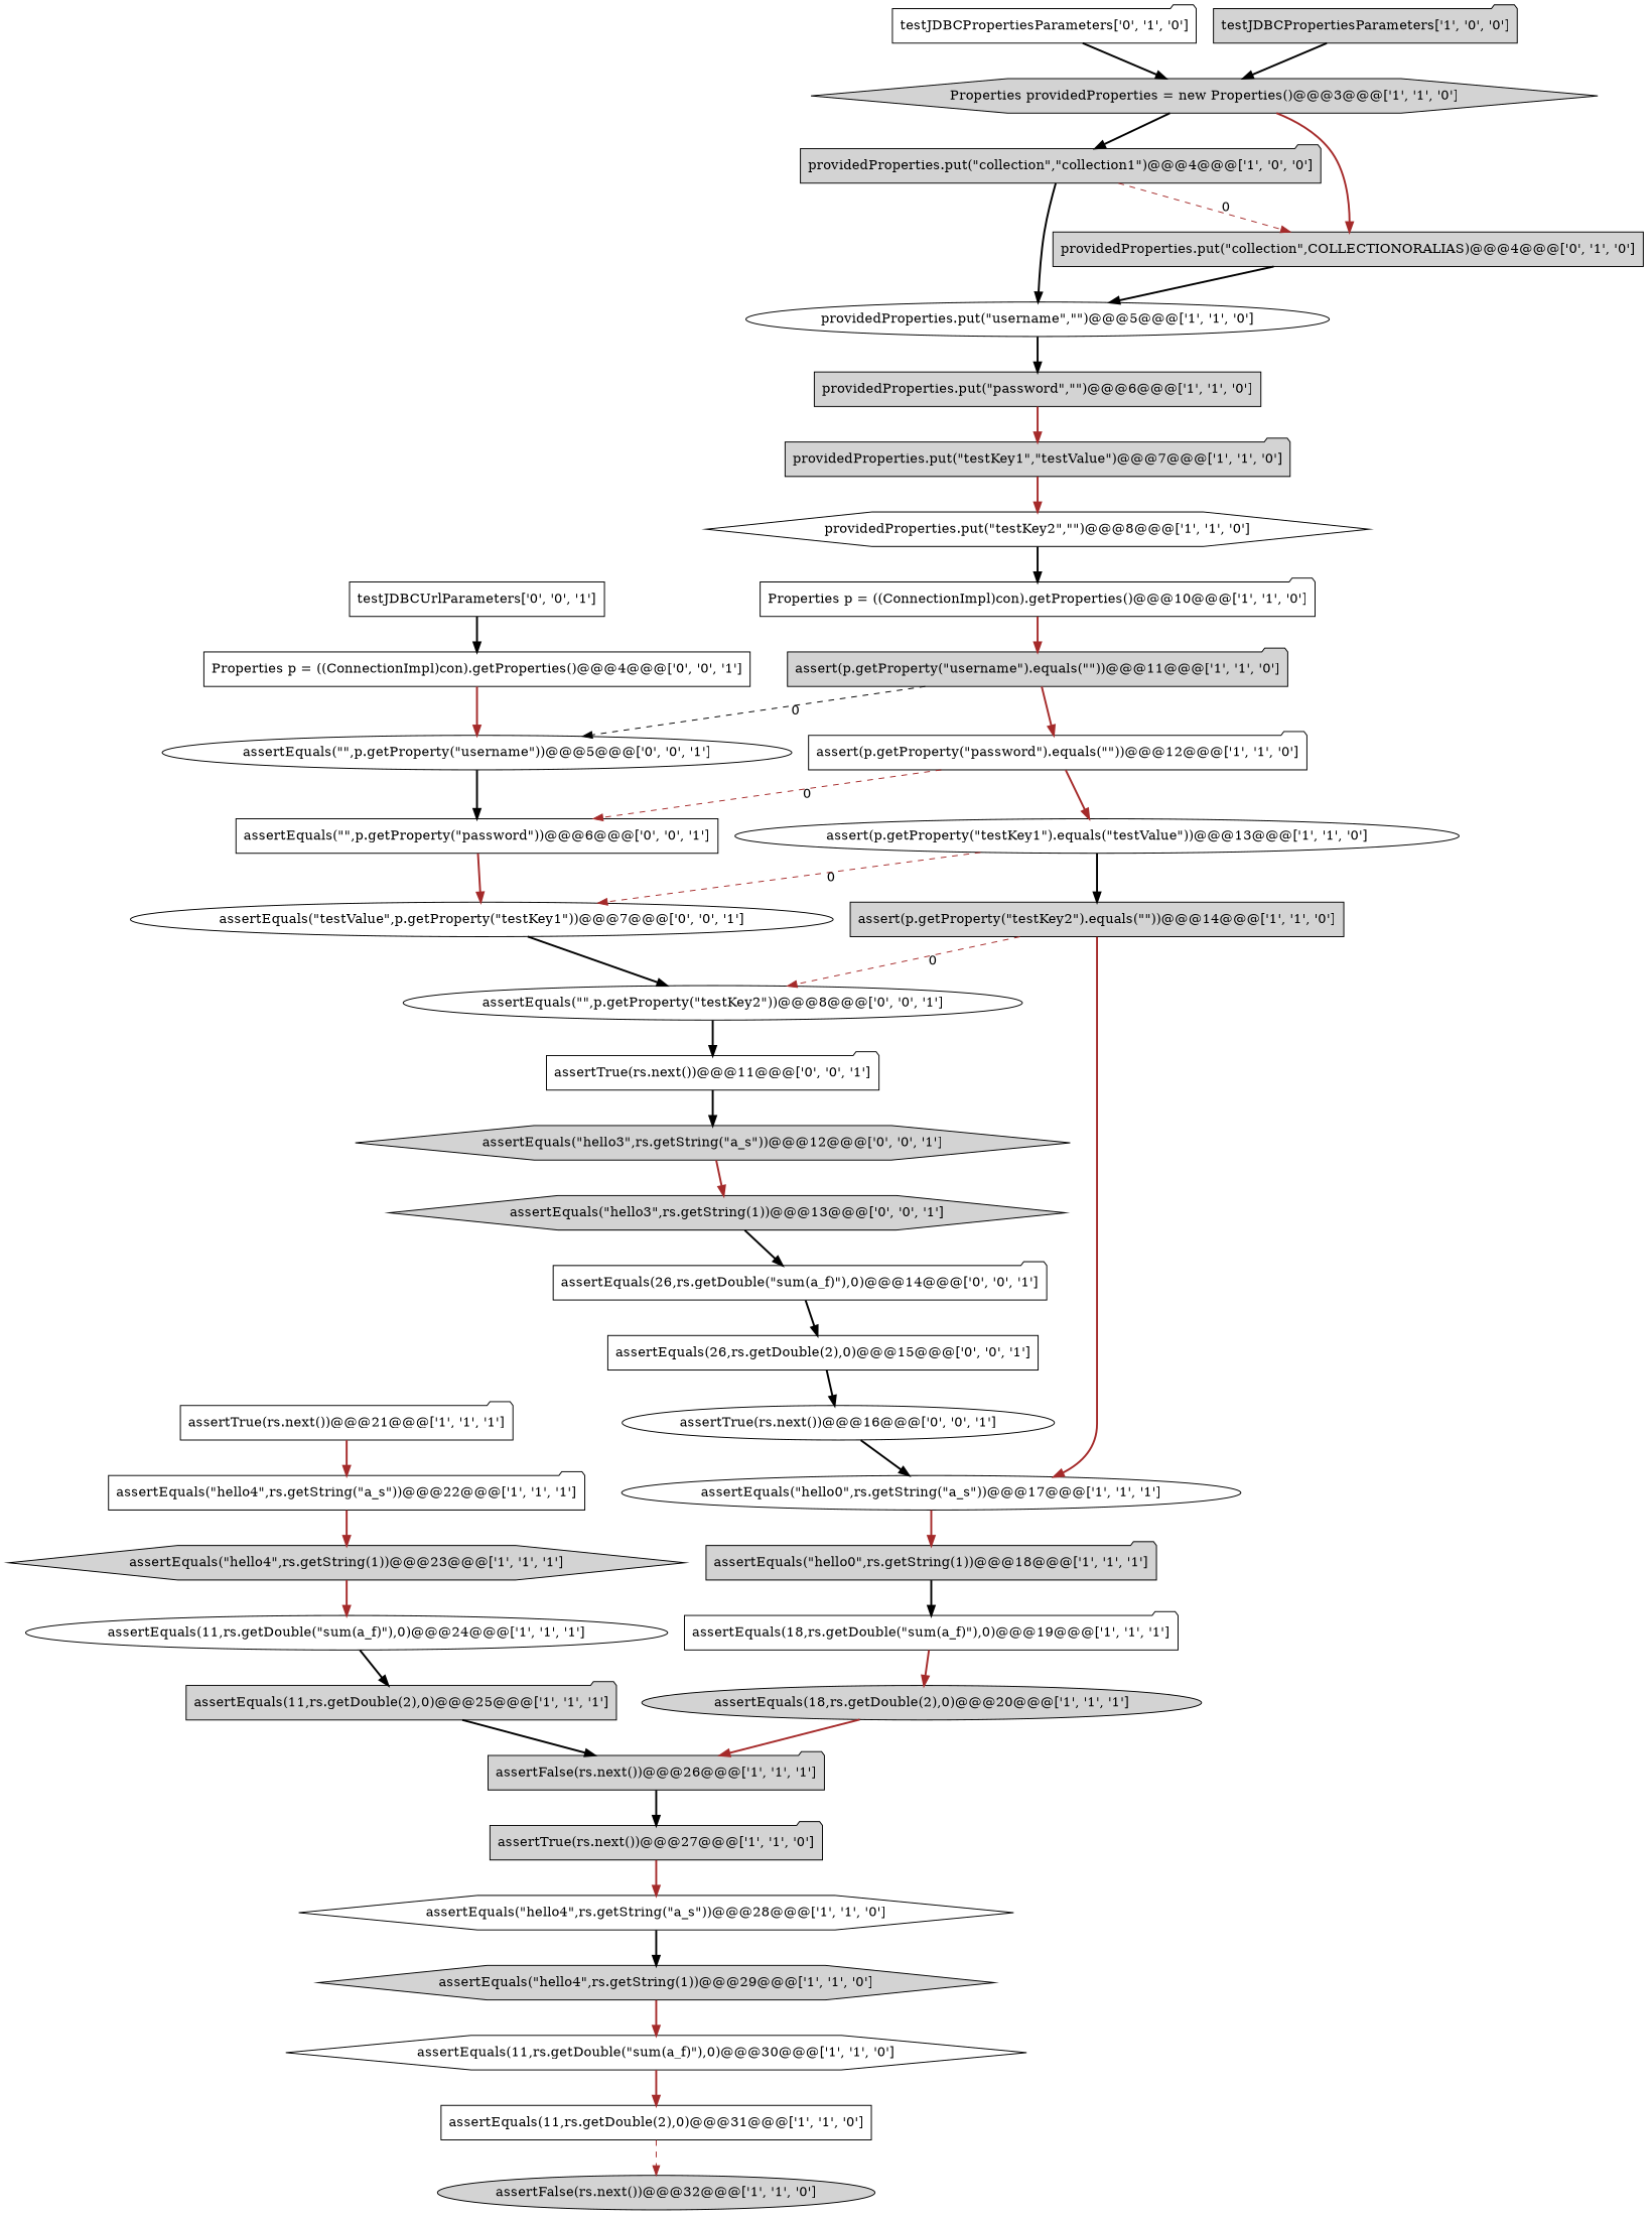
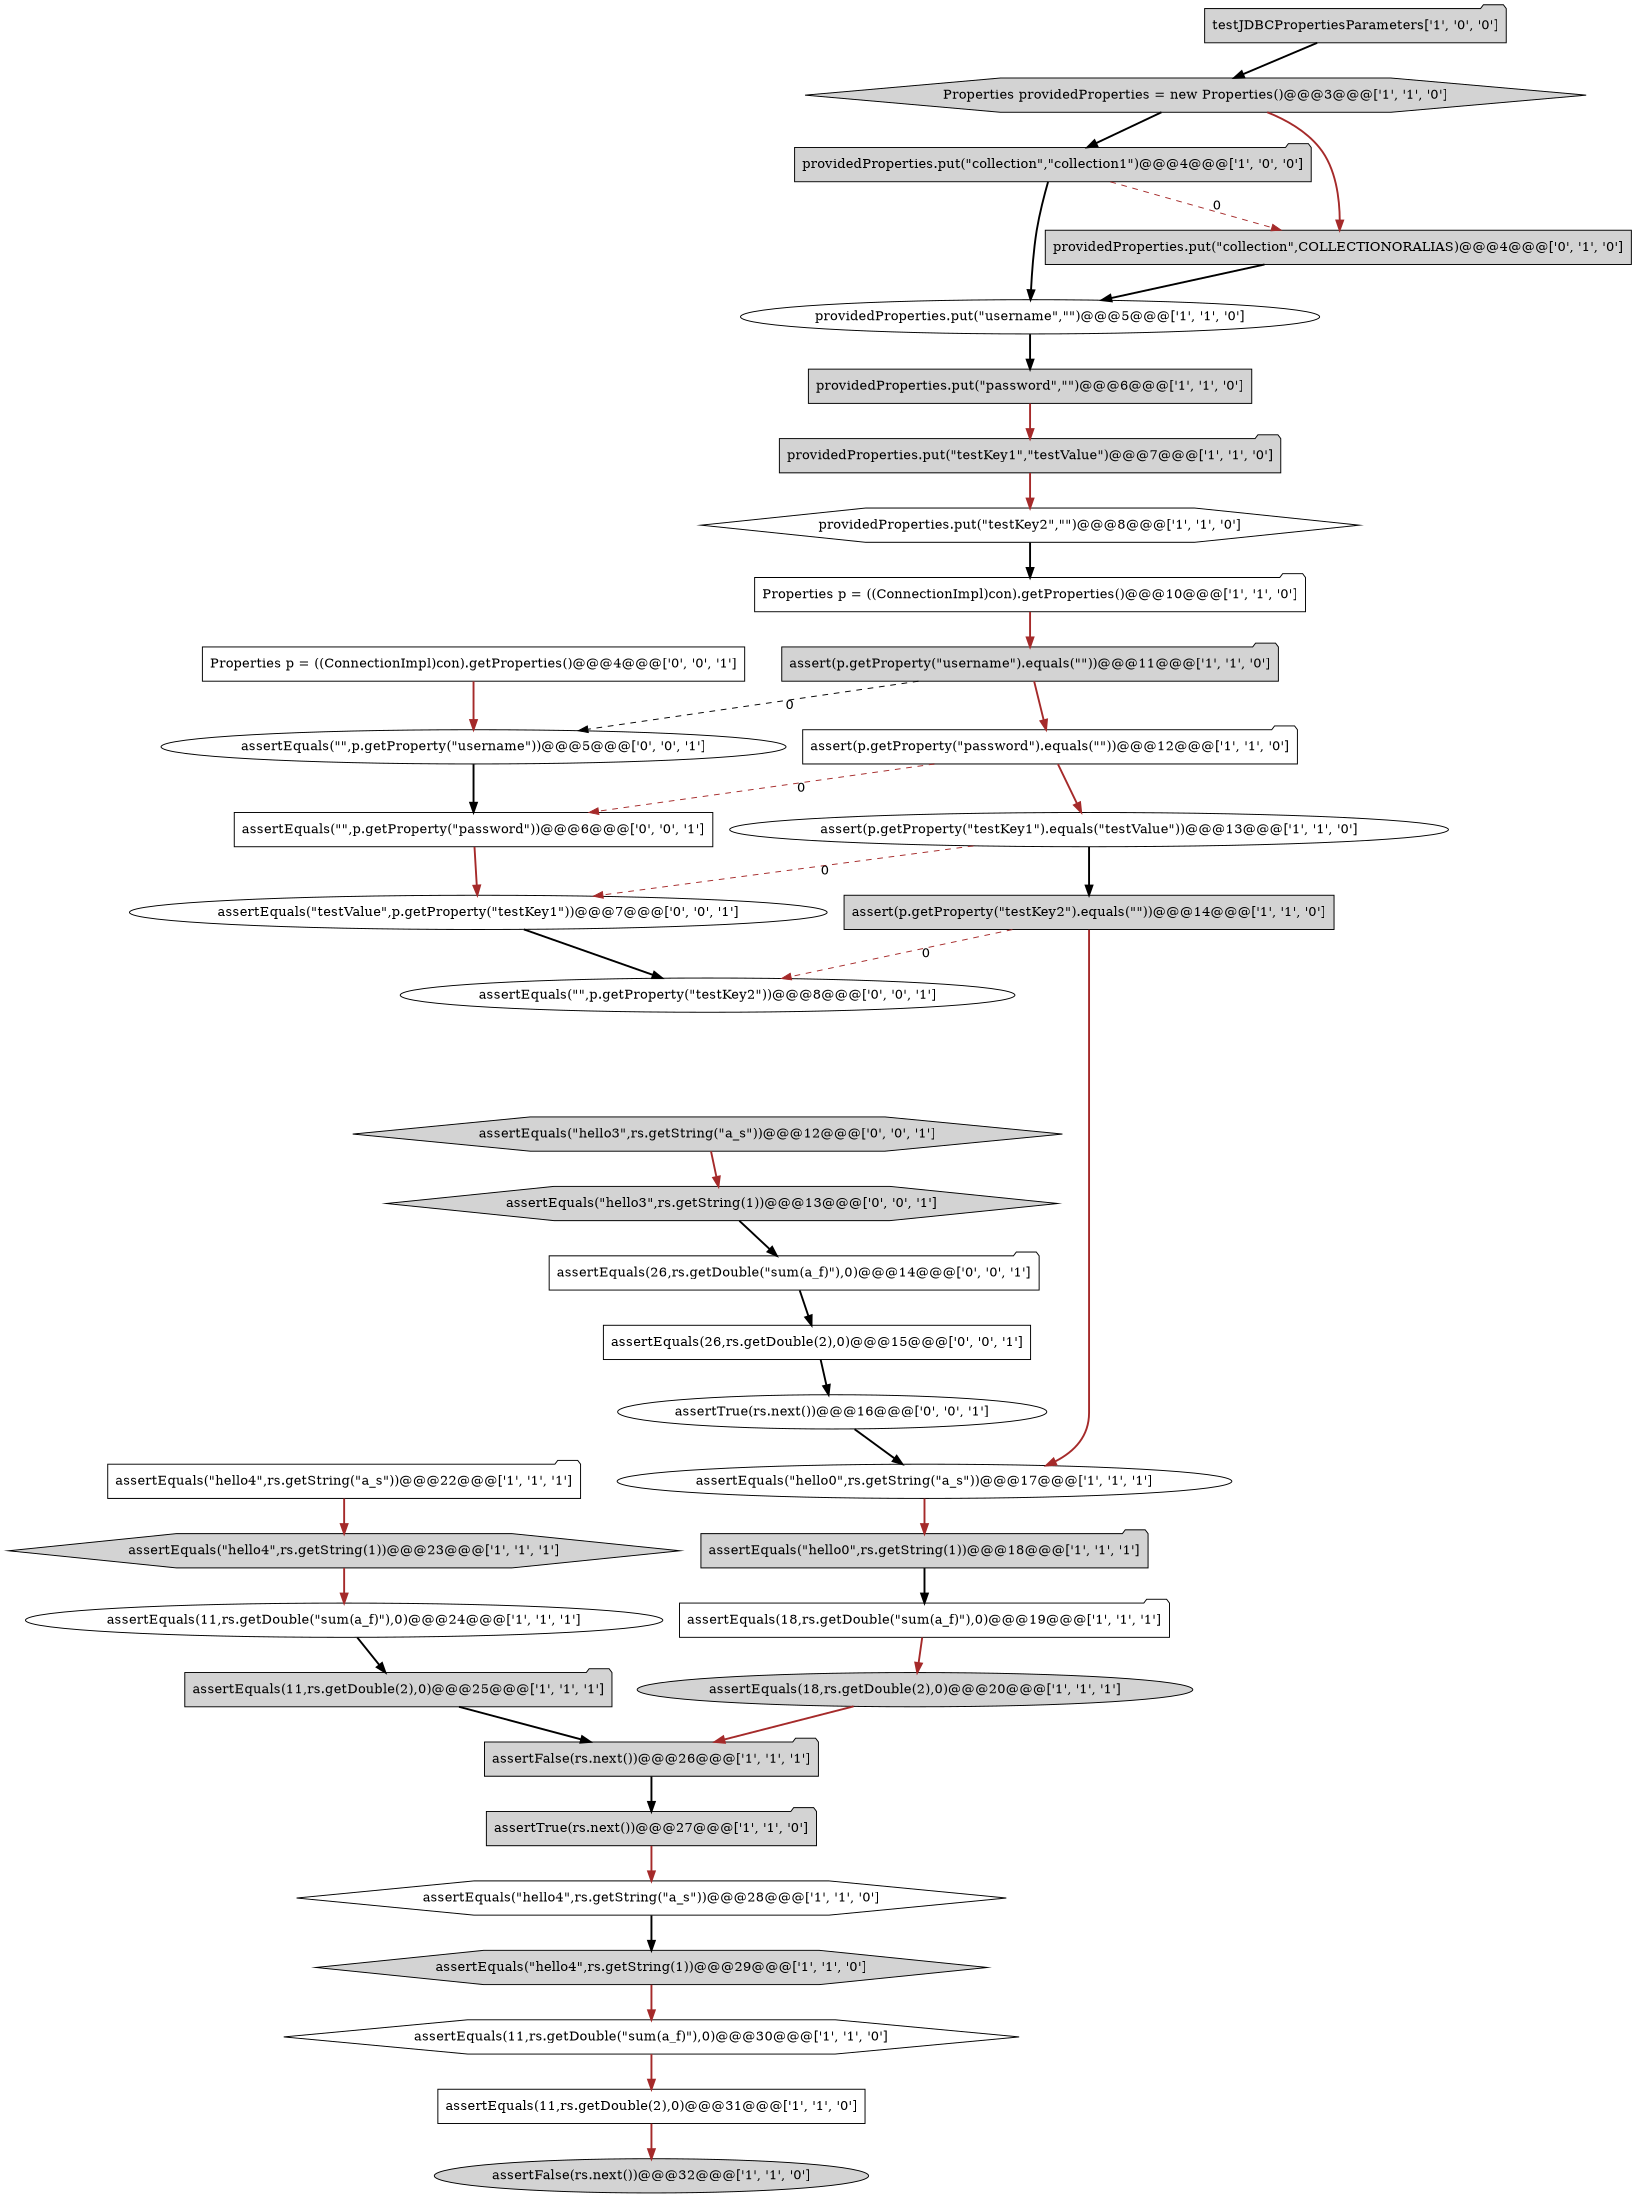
  digraph {
    node [fillcolor=white shape=folder style=filled]
    edge [color=brown style=bold]
    n1 [label="assert(p.getProperty(\"password\").equals(\"\"))@@@12@@@['1', '1', '0']"]
    n2 [label="assert(p.getProperty(\"testKey1\").equals(\"testValue\"))@@@13@@@['1', '1', '0']" shape=ellipse]
    n3 [label="assertEquals(\"\",p.getProperty(\"password\"))@@@6@@@['0', '0', '1']" shape=box]
    n4 [fillcolor=lightgrey label="assert(p.getProperty(\"testKey2\").equals(\"\"))@@@14@@@['1', '1', '0']" shape=box]
    n5 [label="assertEquals(\"testValue\",p.getProperty(\"testKey1\"))@@@7@@@['0', '0', '1']" shape=ellipse]
    n6 [fillcolor=lightgrey label="assertTrue(rs.next())@@@27@@@['1', '1', '0']"]
    n7 [label="assertEquals(\"hello4\",rs.getString(\"a_s\"))@@@28@@@['1', '1', '0']" shape=hexagon]
    n8 [fillcolor=lightgrey label="assertEquals(\"hello4\",rs.getString(1))@@@29@@@['1', '1', '0']" shape=hexagon]
    n9 [label="assertEquals(\"\",p.getProperty(\"testKey2\"))@@@8@@@['0', '0', '1']" shape=ellipse]
-   n10 [label="assertTrue(rs.next())@@@11@@@['0', '0', '1']"]
    n11 [fillcolor=lightgrey label="assertEquals(\"hello3\",rs.getString(\"a_s\"))@@@12@@@['0', '0', '1']" shape=hexagon]
    n12 [label="assertEquals(\"\",p.getProperty(\"username\"))@@@5@@@['0', '0', '1']" shape=ellipse]
    n13 [fillcolor=lightgrey label="providedProperties.put(\"collection\",\"collection1\")@@@4@@@['1', '0', '0']"]
    n14 [fillcolor=lightgrey label="providedProperties.put(\"collection\",COLLECTIONORALIAS)@@@4@@@['0', '1', '0']" shape=box]
    n15 [label="providedProperties.put(\"username\",\"\")@@@5@@@['1', '1', '0']" shape=ellipse]
    n16 [fillcolor=lightgrey label="providedProperties.put(\"password\",\"\")@@@6@@@['1', '1', '0']" shape=box]
    n17 [label="Properties p = ((ConnectionImpl)con).getProperties()@@@4@@@['0', '0', '1']" shape=box]
    n18 [fillcolor=lightgrey label="providedProperties.put(\"testKey1\",\"testValue\")@@@7@@@['1', '1', '0']"]
    n19 [label="assertEquals(11,rs.getDouble(\"sum(a_f)\"),0)@@@24@@@['1', '1', '1']" shape=ellipse]
    n20 [fillcolor=lightgrey label="assertEquals(11,rs.getDouble(2),0)@@@25@@@['1', '1', '1']"]
    n21 [fillcolor=lightgrey label="assertFalse(rs.next())@@@26@@@['1', '1', '1']"]
    n22 [label="Properties p = ((ConnectionImpl)con).getProperties()@@@10@@@['1', '1', '0']"]
    n23 [fillcolor=lightgrey label="assert(p.getProperty(\"username\").equals(\"\"))@@@11@@@['1', '1', '0']"]
    n24 [fillcolor=lightgrey label="assertEquals(\"hello0\",rs.getString(1))@@@18@@@['1', '1', '1']"]
    n25 [label="assertEquals(18,rs.getDouble(\"sum(a_f)\"),0)@@@19@@@['1', '1', '1']"]
    n26 [fillcolor=lightgrey label="assertEquals(18,rs.getDouble(2),0)@@@20@@@['1', '1', '1']" shape=ellipse]
    n27 [label="assertEquals(\"hello4\",rs.getString(\"a_s\"))@@@22@@@['1', '1', '1']"]
    n28 [fillcolor=lightgrey label="assertEquals(\"hello4\",rs.getString(1))@@@23@@@['1', '1', '1']" shape=hexagon]
    n29 [label="assertEquals(11,rs.getDouble(\"sum(a_f)\"),0)@@@30@@@['1', '1', '0']" shape=hexagon]
    n30 [label="assertEquals(11,rs.getDouble(2),0)@@@31@@@['1', '1', '0']" shape=box]
    n31 [fillcolor=lightgrey label="assertFalse(rs.next())@@@32@@@['1', '1', '0']" shape=ellipse]
    n32 [label="providedProperties.put(\"testKey2\",\"\")@@@8@@@['1', '1', '0']" shape=hexagon]
    n33 [fillcolor=lightgrey label="assertEquals(\"hello3\",rs.getString(1))@@@13@@@['0', '0', '1']" shape=hexagon]
    n34 [label="assertEquals(26,rs.getDouble(\"sum(a_f)\"),0)@@@14@@@['0', '0', '1']"]
    n35 [label="assertEquals(26,rs.getDouble(2),0)@@@15@@@['0', '0', '1']" shape=box]
    n36 [label="assertTrue(rs.next())@@@16@@@['0', '0', '1']" shape=ellipse]
    n37 [label="assertEquals(\"hello0\",rs.getString(\"a_s\"))@@@17@@@['1', '1', '1']" shape=ellipse]
    n38 [fillcolor=lightgrey label="Properties providedProperties = new Properties()@@@3@@@['1', '1', '0']" shape=hexagon]
-   n39 [label="testJDBCPropertiesParameters['0', '1', '0']"]
-   n40 [label="assertTrue(rs.next())@@@21@@@['1', '1', '1']"]
    n41 [fillcolor=lightgrey label="testJDBCPropertiesParameters['1', '0', '0']"]
-   n42 [label="testJDBCUrlParameters['0', '0', '1']" shape=box]
    n1 -> n2
    n1 -> n3 [label=0 style=dashed]
    n2 -> n4 [color=black]
    n2 -> n5 [label=0 style=dashed]
    n3 -> n5
    n4 -> n9 [label=0 style=dashed]
    n4 -> n37
    n5 -> n9 [color=black]
    n6 -> n7
    n7 -> n8 [color=black]
    n8 -> n29
-   n9 -> n10 [color=black]
-   n10 -> n11 [color=black]
    n11 -> n33
    n12 -> n3 [color=black]
    n13 -> n14 [label=0 style=dashed]
    n13 -> n15 [color=black]
    n14 -> n15 [color=black]
    n15 -> n16 [color=black]
    n16 -> n18
    n17 -> n12
    n18 -> n32
    n19 -> n20 [color=black]
    n20 -> n21 [color=black]
    n21 -> n6 [color=black]
    n22 -> n23
    n23 -> n1
    n23 -> n12 [color=black label=0 style=dashed]
    n24 -> n25 [color=black]
    n25 -> n26
    n26 -> n21
    n27 -> n28
    n28 -> n19
    n29 -> n30
-   n30 -> n31 [style=dashed]
+   n30 -> n31
    n32 -> n22 [color=black]
    n33 -> n34 [color=black]
    n34 -> n35 [color=black]
    n35 -> n36 [color=black]
    n36 -> n37 [color=black]
    n37 -> n24
    n38 -> n13 [color=black]
    n38 -> n14
-   n39 -> n38 [color=black]
-   n40 -> n27
    n41 -> n38 [color=black]
-   n42 -> n17 [color=black]
  }
